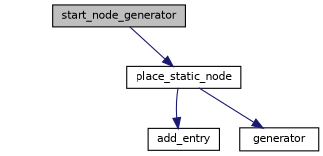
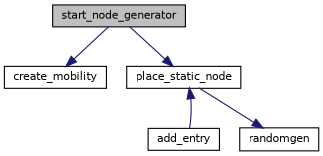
  digraph {
    rankdir=TB
    node [color=black fillcolor=white fontname=Helvetica fontsize=10 shape=record style=filled]
    edge [color=midnightblue fontname=Helvetica fontsize=10 labelfontname=Helvetica labelfontsize=10 style=solid]
    n1 [fillcolor=grey75 fontcolor=black height=0.2 label=start_node_generator width=0.4]
+   n2 [height=0.2 label=create_mobility width=0.4]
    n3 [height=0.2 label=place_static_node width=0.4]
    n4 [height=0.2 label=add_entry width=0.4]
-   n5 [height=0.2 label=generator width=0.4]
+   n5 [height=0.2 label=randomgen width=0.4]
+   n1 -> n2
    n1 -> n3
-   n3 -> n4
+   n4 -> n3
    n3 -> n5
  }
